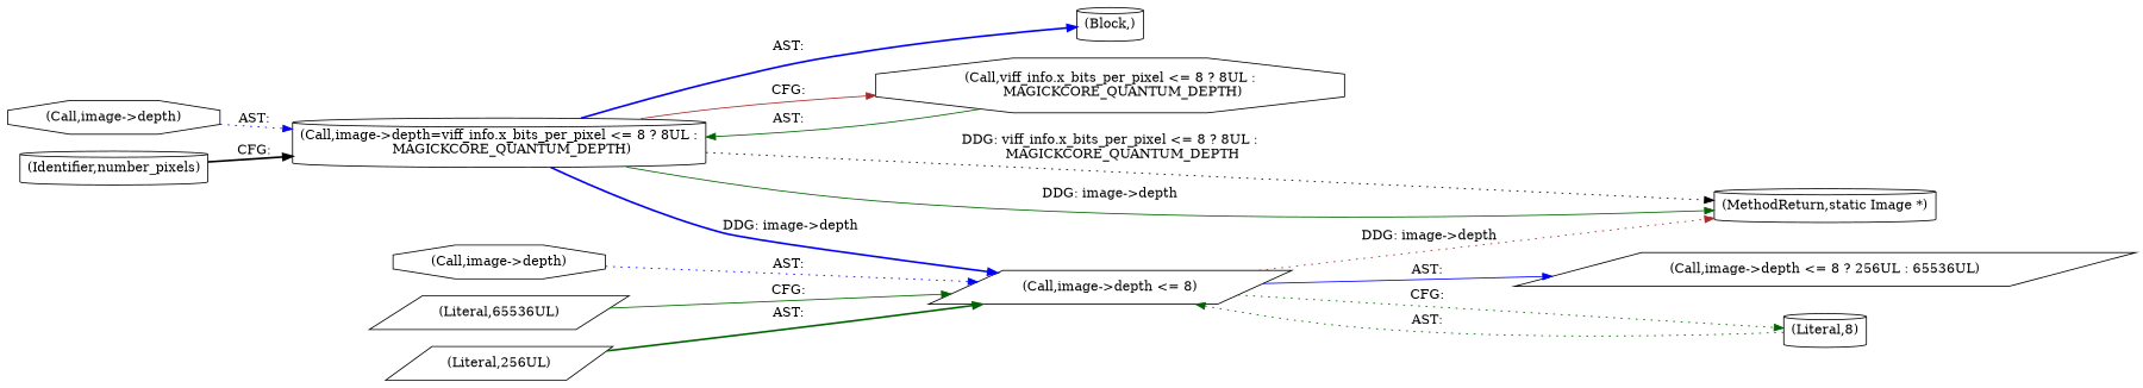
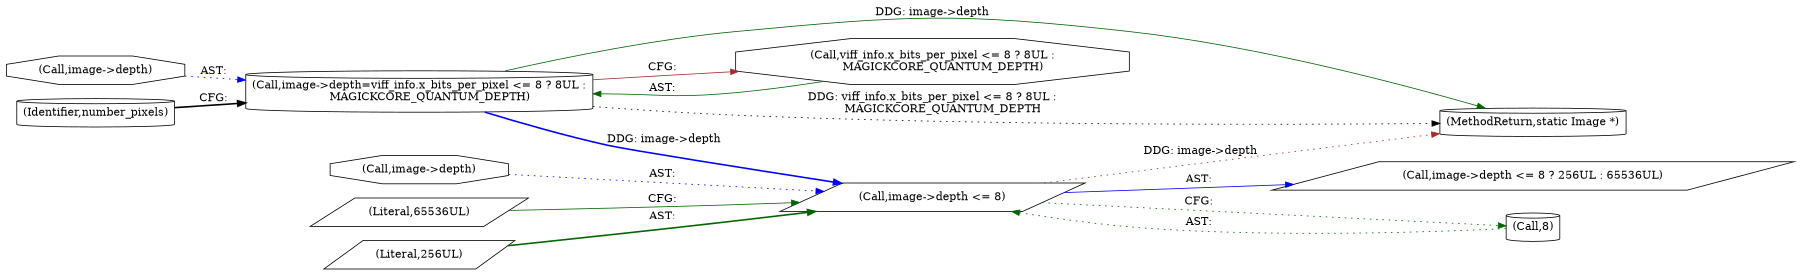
  digraph {
    rankdir=LR
    node [shape=cylinder]
    edge [color=darkgreen style=dotted]
    n1 [label="(Call,image->depth <= 8)" shape=parallelogram]
    n2 [label="(Call,image->depth <= 8 ? 256UL : 65536UL)" shape=parallelogram]
-   n3 [label="(Literal,8)"]
+   n3 [label="(Call,8)"]
    n4 [label="(MethodReturn,static Image *)"]
    n5 [label="(Call,image->depth=viff_info.x_bits_per_pixel <= 8 ? 8UL :\n      MAGICKCORE_QUANTUM_DEPTH)"]
-   n6 [label="(Block,)"]
    n7 [label="(Call,viff_info.x_bits_per_pixel <= 8 ? 8UL :\n      MAGICKCORE_QUANTUM_DEPTH)" shape=octagon]
    n8 [label="(Call,image->depth)" shape=octagon]
    n9 [label="(Literal,65536UL)" shape=parallelogram]
    n10 [label="(Call,image->depth)" shape=octagon]
    n11 [label="(Identifier,number_pixels)"]
    n12 [label="(Literal,256UL)" shape=parallelogram]
    n1 -> n2 [color=blue label="AST: " style=solid]
    n1 -> n3 [label="CFG: "]
    n1 -> n4 [color=brown label="DDG: image->depth"]
    n3 -> n1 [label="AST: "]
    n5 -> n1 [color=blue label="DDG: image->depth" style=bold]
    n5 -> n4 [color=black label="DDG: viff_info.x_bits_per_pixel <= 8 ? 8UL :\n      MAGICKCORE_QUANTUM_DEPTH"]
    n5 -> n4 [label="DDG: image->depth" style=solid]
-   n5 -> n6 [color=blue label="AST: " style=bold]
    n5 -> n7 [color=brown label="CFG: " style=solid]
    n7 -> n5 [label="AST: " style=solid]
    n8 -> n1 [color=blue label="AST: "]
    n9 -> n1 [label="CFG: " style=solid]
    n10 -> n5 [color=blue label="AST: "]
    n11 -> n5 [color=black label="CFG: " style=bold]
    n12 -> n1 [label="AST: " style=bold]
  }
